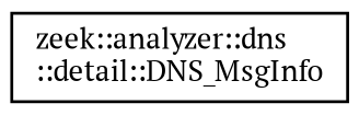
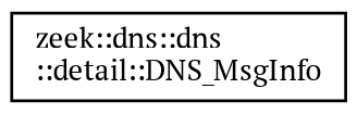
  digraph {
    rankdir=LR
    fontname="PT Serif"
-   n1 [color=black fillcolor=white fontname="PT Serif" fontsize=10 height=0.2 label="zeek::analyzer::dns\l::detail::DNS_MsgInfo" shape=record style=filled width=0.4]
+   n1 [color=black fillcolor=white fontname="PT Serif" fontsize=10 height=0.2 label="zeek::dns::dns\l::detail::DNS_MsgInfo" shape=record style=filled width=0.4]
  }
